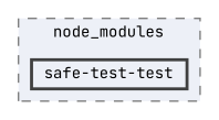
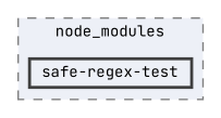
  digraph {
    compound=true
    fontname="JetBrains Mono"
-   n1 [color=grey25 fillcolor="#edf0f7" fontname="JetBrains Mono" fontsize=10 height=0.2 label="safe-test-test" shape=box style="filled,bold" width=0.4]
+   n1 [color=grey25 fillcolor="#edf0f7" fontname="JetBrains Mono" fontsize=10 height=0.2 label="safe-regex-test" shape=box style="filled,bold" width=0.4]
    subgraph cluster_1 {
      bgcolor="#edf0f7"
      fontsize=10
      label=node_modules
      pencolor=grey50
      style="filled,dashed"
      n1
    }
  }
